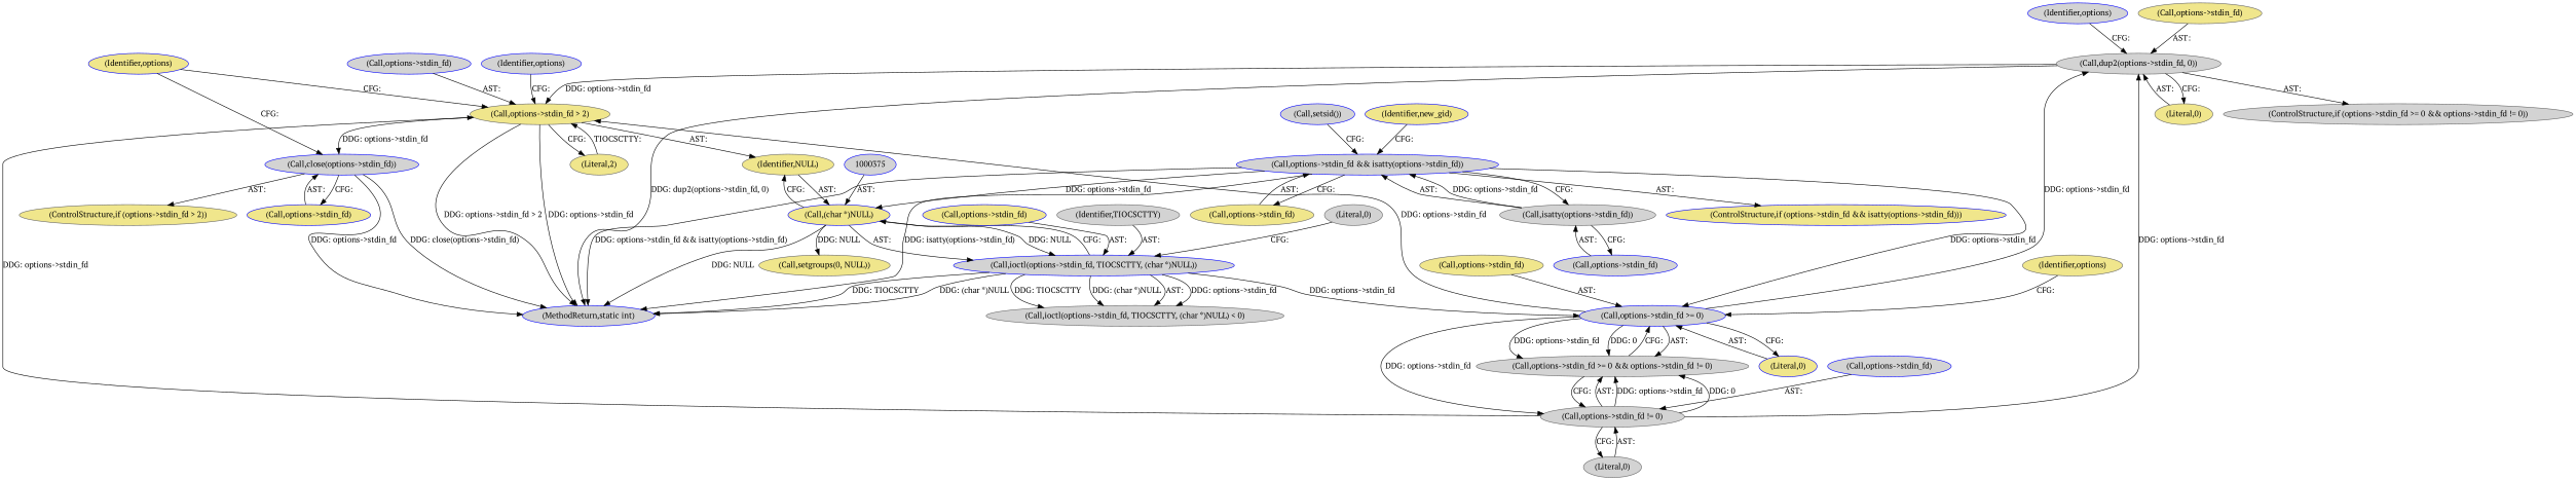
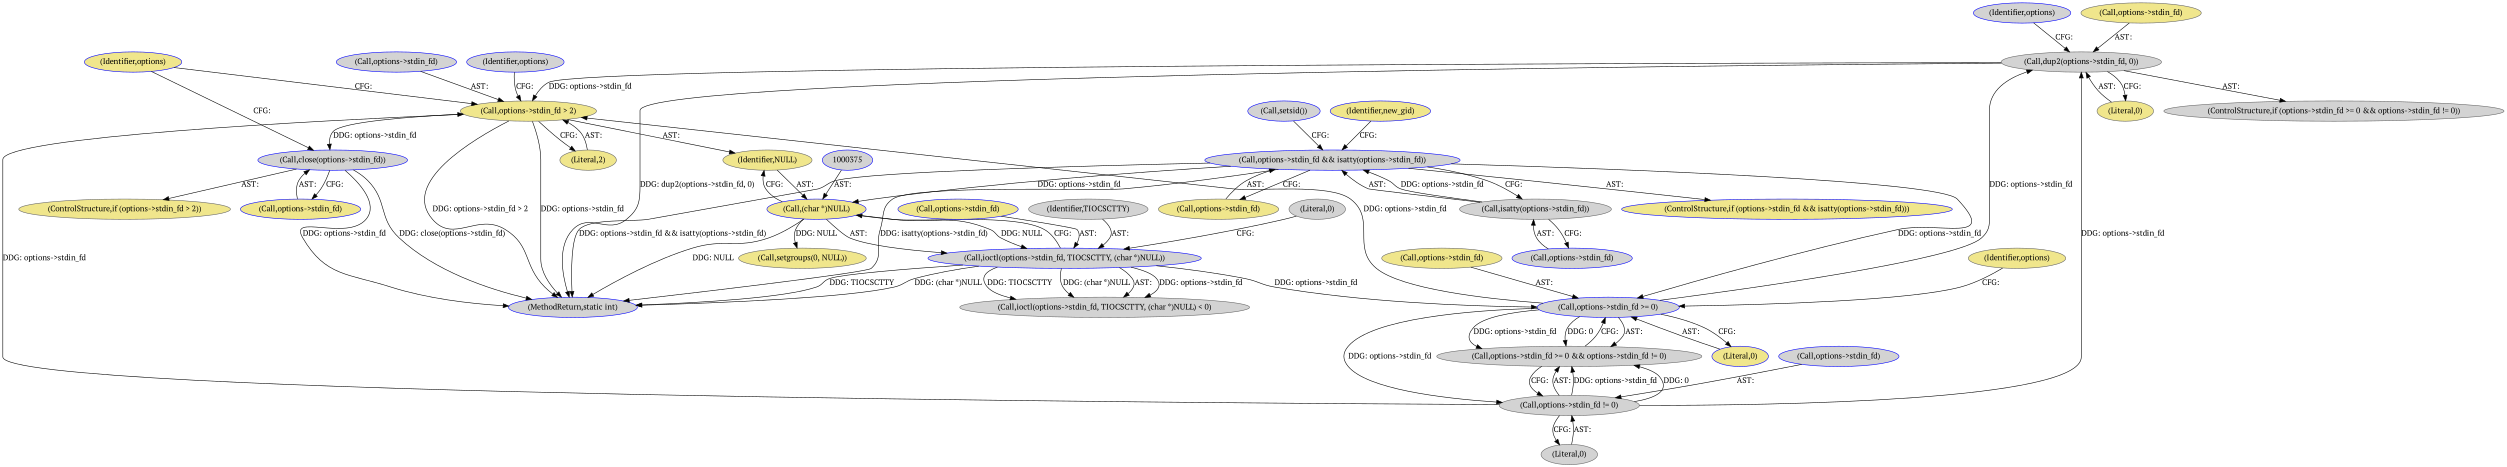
  digraph {
    fontname="PT Serif"
    node [color=gray40 fillcolor=lightgrey fontname="PT Serif" style=filled]
    edge [fontname="PT Serif"]
    n1 [label="(Call,dup2(options->stdin_fd, 0))"]
    n2 [fillcolor=khaki label="(Call,options->stdin_fd > 2)"]
    n3 [fillcolor=khaki label="(Literal,0)"]
    n4 [label="(ControlStructure,if (options->stdin_fd >= 0 && options->stdin_fd != 0))"]
    n5 [color=blue label="(MethodReturn,static int)"]
    n6 [fillcolor=khaki label="(Identifier,NULL)"]
    n7 [color=blue label="(Call,close(options->stdin_fd))"]
    n8 [fillcolor=khaki label="(Literal,2)"]
    n9 [label="(Call,options->stdin_fd != 0)"]
    n10 [label="(Literal,0)"]
    n11 [label="(Call,options->stdin_fd >= 0 && options->stdin_fd != 0)"]
    n12 [color=blue label="(Call,options->stdin_fd >= 0)"]
    n13 [color=blue fillcolor=khaki label="(Literal,0)"]
    n14 [color=blue label="(Call,ioctl(options->stdin_fd, TIOCSCTTY, (char *)NULL))"]
    n15 [color=blue fillcolor=khaki label="(Call,(char *)NULL)"]
    n16 [label="(Call,ioctl(options->stdin_fd, TIOCSCTTY, (char *)NULL) < 0)"]
    n17 [fillcolor=khaki label="(Call,setgroups(0, NULL))"]
    n18 [color=blue label="(Call,options->stdin_fd && isatty(options->stdin_fd))"]
    n19 [label="(Call,isatty(options->stdin_fd))"]
    n20 [fillcolor=khaki label="(Call,options->stdin_fd)"]
    n21 [color=blue fillcolor=khaki label="(ControlStructure,if (options->stdin_fd && isatty(options->stdin_fd)))"]
    n22 [color=blue label="(Call,options->stdin_fd)"]
    n23 [fillcolor=khaki label="(ControlStructure,if (options->stdin_fd > 2))"]
    n24 [color=blue fillcolor=khaki label="(Call,options->stdin_fd)"]
    n25 [color=blue label="(Call,options->stdin_fd)"]
    n26 [fillcolor=khaki label="(Identifier,options)"]
    n27 [color=blue label="(Identifier,options)"]
    n28 [fillcolor=khaki label="(Call,options->stdin_fd)"]
    n29 [color=blue label="(Call,setsid())"]
    n30 [color=blue fillcolor=khaki label="(Identifier,new_gid)"]
    n31 [color=blue label="(Call,options->stdin_fd)"]
    n32 [color=blue fillcolor=khaki label="(Call,options->stdin_fd)"]
    n33 [label="(Identifier,TIOCSCTTY)"]
    n34 [color=blue label="(Identifier,options)"]
    n35 [color=blue fillcolor=khaki label="(Identifier,options)"]
    n36 [label="(Literal,0)"]
    n37 [fillcolor=khaki label="(Call,options->stdin_fd)"]
    1000375 [color=blue]
    n1 -> n2 [label="DDG: options->stdin_fd"]
    n1 -> n3 [label="CFG: "]
    n1 -> n4 [label="AST: "]
    n1 -> n5 [label="DDG: dup2(options->stdin_fd, 0)"]
    n2 -> n5 [label="DDG: options->stdin_fd"]
    n2 -> n5 [label="DDG: options->stdin_fd > 2"]
    n2 -> n6 [label="AST: "]
    n2 -> n7 [label="DDG: options->stdin_fd"]
    n2 -> n8 [label="CFG: "]
    n3 -> n1 [label="AST: "]
    n6 -> n15 [label="AST: "]
    n7 -> n5 [label="DDG: options->stdin_fd"]
    n7 -> n5 [label="DDG: close(options->stdin_fd)"]
    n7 -> n23 [label="AST: "]
    n7 -> n24 [label="CFG: "]
-   n8 -> n2 [label="TIOCSCTTY: "]
+   n8 -> n2 [label="AST: "]
    n9 -> n1 [label="DDG: options->stdin_fd"]
    n9 -> n2 [label="DDG: options->stdin_fd"]
    n9 -> n10 [label="CFG: "]
    n9 -> n11 [label="AST: "]
    n9 -> n11 [label="DDG: options->stdin_fd"]
    n9 -> n11 [label="DDG: 0"]
    n10 -> n9 [label="AST: "]
    n11 -> n9 [label="CFG: "]
    n11 -> n12 [label="CFG: "]
    n12 -> n1 [label="DDG: options->stdin_fd"]
    n12 -> n2 [label="DDG: options->stdin_fd"]
    n12 -> n9 [label="DDG: options->stdin_fd"]
    n12 -> n11 [label="AST: "]
    n12 -> n11 [label="DDG: options->stdin_fd"]
    n12 -> n11 [label="DDG: 0"]
    n12 -> n13 [label="CFG: "]
    n13 -> n12 [label="AST: "]
    n14 -> n5 [label="DDG: TIOCSCTTY"]
    n14 -> n5 [label="DDG: (char *)NULL"]
    n14 -> n12 [label="DDG: options->stdin_fd"]
    n14 -> n15 [label="CFG: "]
    n14 -> n16 [label="AST: "]
    n14 -> n16 [label="DDG: options->stdin_fd"]
    n14 -> n16 [label="DDG: TIOCSCTTY"]
    n14 -> n16 [label="DDG: (char *)NULL"]
    n15 -> n5 [label="DDG: NULL"]
    n15 -> n6 [label="CFG: "]
    n15 -> n14 [label="AST: "]
    n15 -> n14 [label="DDG: NULL"]
    n15 -> n17 [label="DDG: NULL"]
    n18 -> n5 [label="DDG: isatty(options->stdin_fd)"]
    n18 -> n5 [label="DDG: options->stdin_fd && isatty(options->stdin_fd)"]
    n18 -> n12 [label="DDG: options->stdin_fd"]
    n18 -> n15 [label="DDG: options->stdin_fd"]
    n18 -> n19 [label="CFG: "]
    n18 -> n20 [label="CFG: "]
    n18 -> n21 [label="AST: "]
    n19 -> n18 [label="AST: "]
    n19 -> n18 [label="DDG: options->stdin_fd"]
    n19 -> n22 [label="CFG: "]
    n20 -> n18 [label="AST: "]
    n22 -> n19 [label="AST: "]
    n24 -> n7 [label="AST: "]
    n25 -> n9 [label="AST: "]
    n26 -> n12 [label="CFG: "]
    n27 -> n1 [label="CFG: "]
    n28 -> n12 [label="AST: "]
    n29 -> n18 [label="CFG: "]
    n30 -> n18 [label="CFG: "]
    n31 -> n2 [label="AST: "]
    n32 -> n14 [label="AST: "]
    n33 -> n14 [label="AST: "]
    n34 -> n2 [label="CFG: "]
    n35 -> n2 [label="CFG: "]
    n35 -> n7 [label="CFG: "]
    n36 -> n14 [label="CFG: "]
    n37 -> n1 [label="AST: "]
    1000375 -> n15 [label="AST: "]
  }
